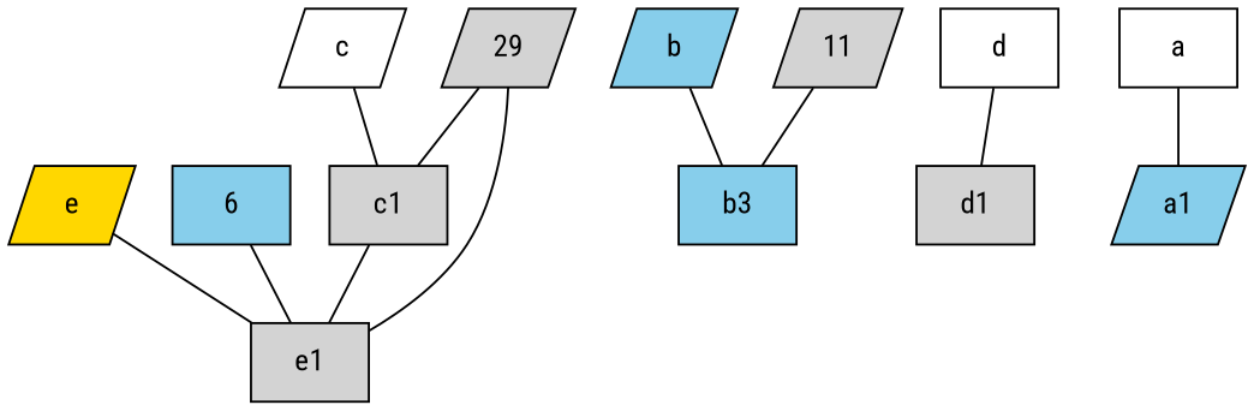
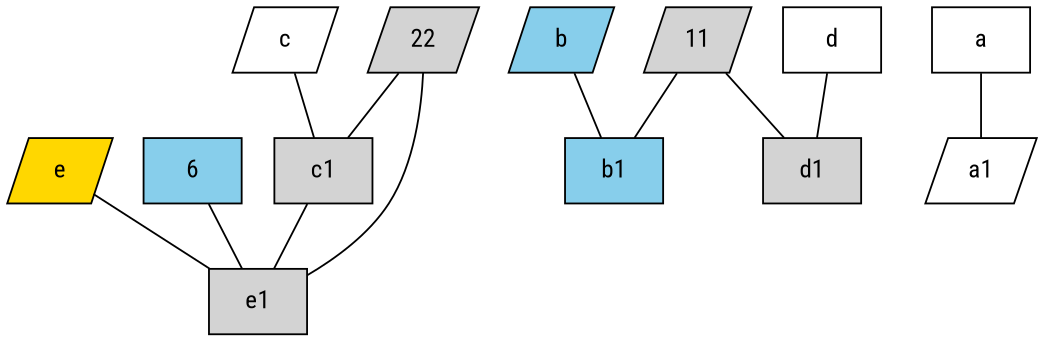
  graph {
    fontname="Roboto Condensed"
    node [fillcolor=lightgrey fontname="Roboto Condensed" shape=box style=filled]
    edge [fontname="Roboto Condensed"]
    e [fillcolor=gold shape=parallelogram]
    e1
-   b1 [fillcolor=skyblue label=b3]
+   b1 [fillcolor=skyblue]
    11 [shape=parallelogram]
    d1
    6 [fillcolor=skyblue]
-   a1 [fillcolor=skyblue shape=parallelogram]
+   a1 [fillcolor=white shape=parallelogram]
    d [fillcolor=white]
    c [fillcolor=white shape=parallelogram]
    c1
    b [fillcolor=skyblue shape=parallelogram]
-   22 [shape=parallelogram label=29]
+   22 [shape=parallelogram]
    a [fillcolor=white]
    e -- e1
    11 -- b1
+   11 -- d1
    6 -- e1
    d -- d1
    c -- c1
    c1 -- e1
    b -- b1
    22 -- e1
    22 -- c1
    a -- a1
  }
